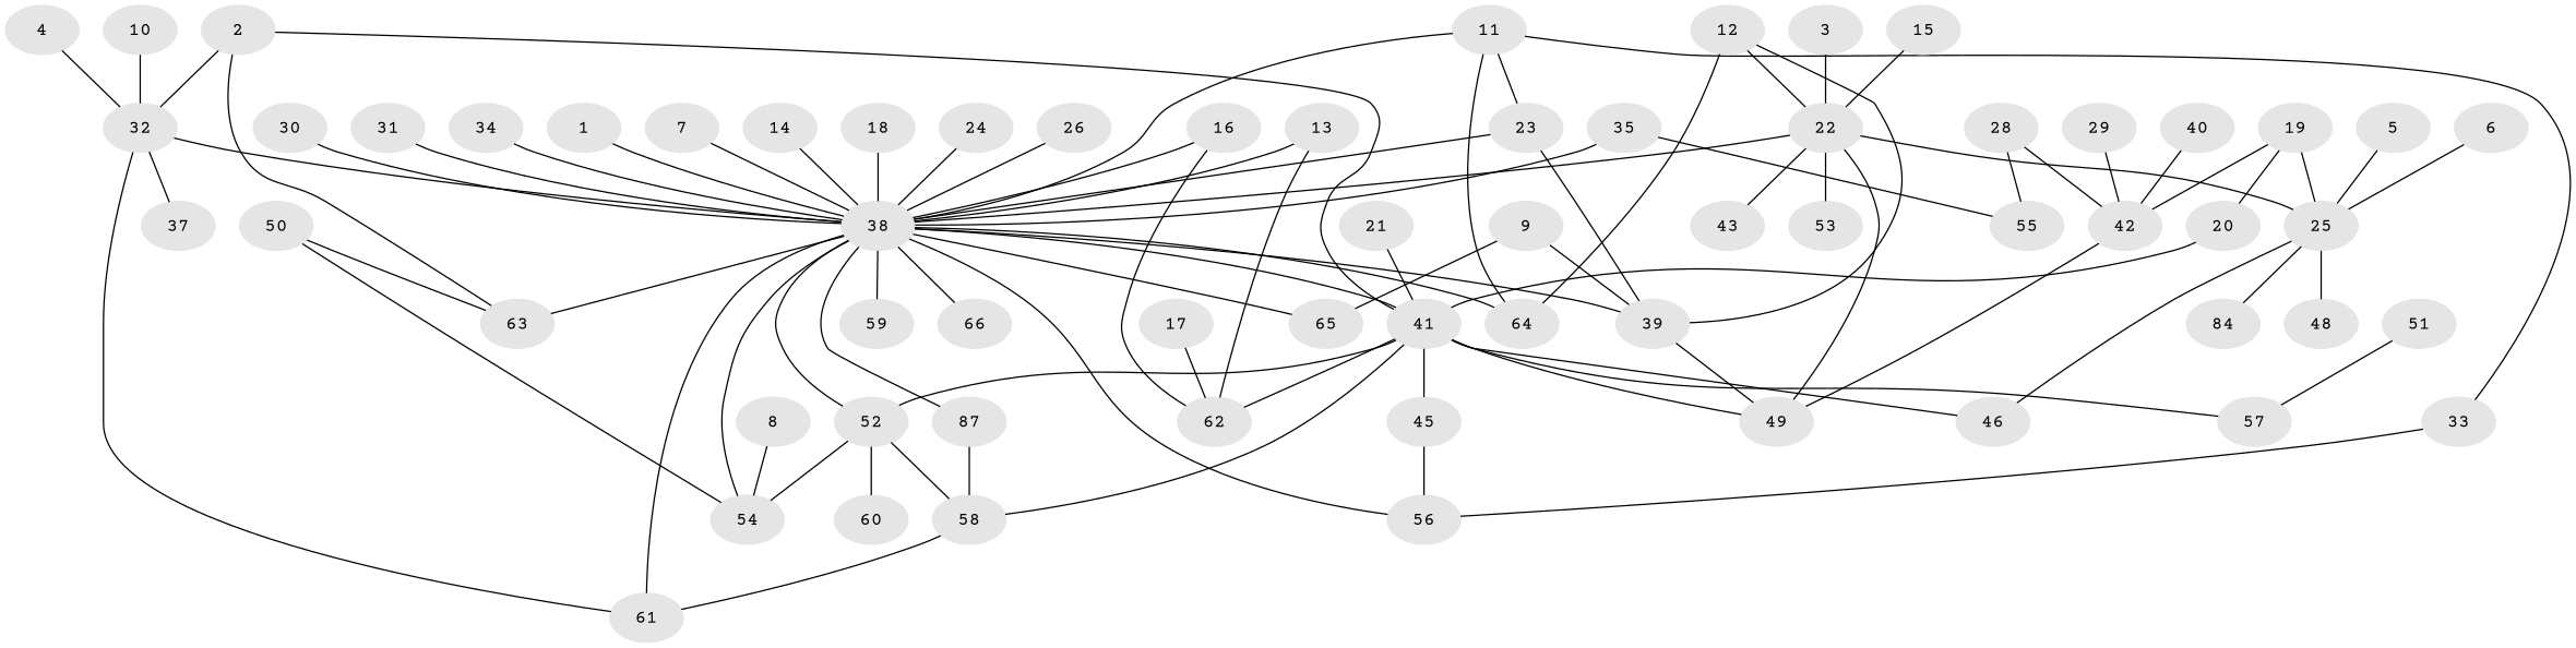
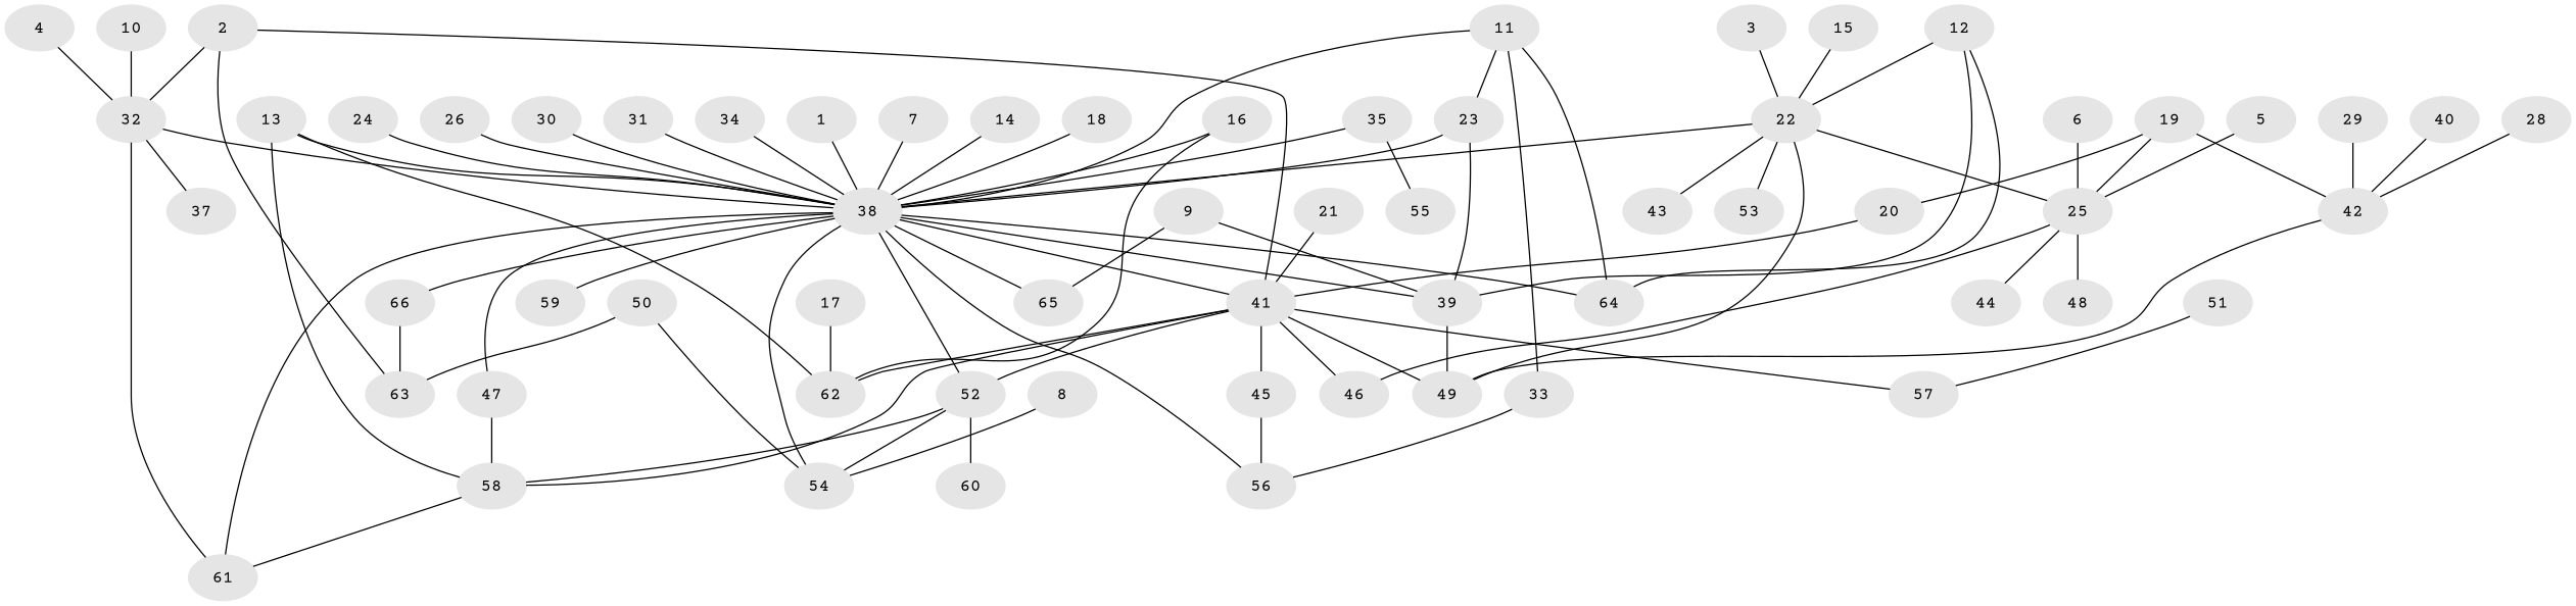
  graph {
    fontname="Courier Prime"
    node [color=gray90 fontname="Courier Prime" style=filled]
    edge [fontname="Courier Prime" weight=1.0]
    1
    38
    41
    63
    54
    39
    64
    61
    56
-   47 [label=87]
+   47
    52
    59
    65
    66
    2
    32
    37
    58
    62
    49
    46
    45
    57
    3
    22
    25
    43
    53
    4
    5
-   44 [label=84]
+   44
    48
    6
    7
    8
    9
    10
    11
    23
    33
    12
    13
    14
    15
    16
    17
    18
    19
    42
    20
    21
    24
    26
    28
    55
    29
    30
    31
    34
    35
    60
    40
    50
    51
    1 -- 38
    38 -- 41
-   38 -- 63 [weight=2.0]
+   66 -- 63 [weight=2.0]
    38 -- 54
    38 -- 39
    38 -- 64
    38 -- 61 [weight=2.0]
    38 -- 56
    38 -- 47
    38 -- 52
    38 -- 59
    38 -- 65
    38 -- 66
    41 -- 52
    41 -- 58
    41 -- 62
    41 -- 49
    41 -- 46
    41 -- 45
    41 -- 57
    39 -- 49
    47 -- 58
    52 -- 54
    52 -- 58
    52 -- 60
    2 -- 41
    2 -- 63
    2 -- 32
    32 -- 38
    32 -- 61
    32 -- 37
    58 -- 61
    45 -- 56
    3 -- 22
    22 -- 38
    22 -- 49
    22 -- 25
    22 -- 43
    22 -- 53
    25 -- 46
    25 -- 44
    25 -- 48
    4 -- 32
    5 -- 25
    6 -- 25
    7 -- 38
    8 -- 54
    9 -- 39
    9 -- 65
    10 -- 32
    11 -- 38
    11 -- 64
    11 -- 23
    11 -- 33
    23 -- 38
    23 -- 39
    33 -- 56
    12 -- 39
    12 -- 64
    12 -- 22
    13 -- 38
+   13 -- 58
    13 -- 62
    14 -- 38
    15 -- 22
    16 -- 38
    16 -- 62
    17 -- 62
    18 -- 38
    19 -- 25
    19 -- 42
    19 -- 20
    42 -- 49
    20 -- 41
    21 -- 41
    24 -- 38
    26 -- 38
    28 -- 42
-   28 -- 55
    29 -- 42
    30 -- 38
    31 -- 38
    34 -- 38
    35 -- 38
    35 -- 55
    40 -- 42
    50 -- 63
    50 -- 54
    51 -- 57
  }
